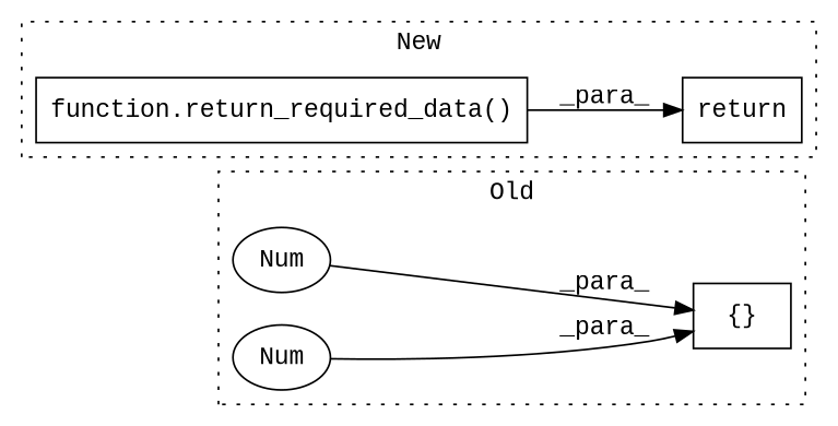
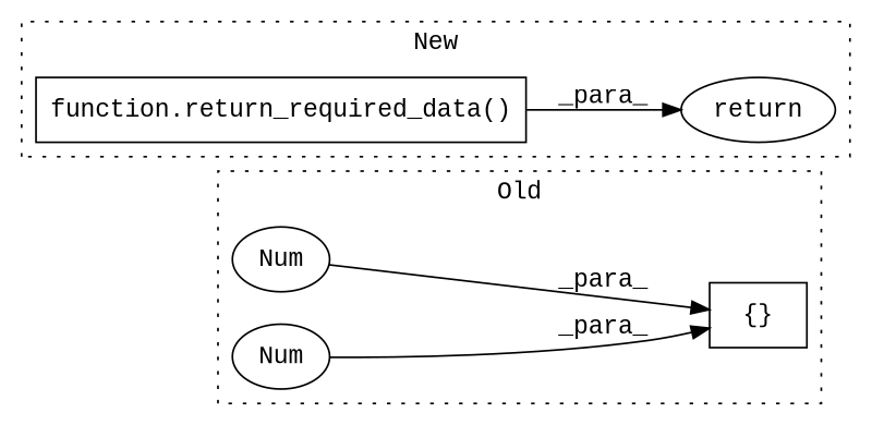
  digraph {
    rankdir=LR
    fontname="Liberation Mono"
    node [a=76 l=1 shape=box fontname="Liberation Mono"]
    edge [fontname="Liberation Mono"]
    n1 [a=59 l="1,0" label="{}" s="10905,10910"]
    n2 [label=Num s=10909 shape=ellipse]
    n3 [label=Num s=10906 shape=ellipse]
    n4 [a=75 l="21,1" label="function.return_required_data()" s="11672,11894"]
-   n5 [a=93 l=7 label=return s=11665]
+   n5 [a=93 l=7 label=return s=11665 shape=ellipse]
    subgraph cluster_1 {
      label=Old
      style=dotted
      n1
      n2
      n3
    }
    subgraph cluster_2 {
      label=New
      style=dotted
      n4
      n5
    }
    n2 -> n1 [label=_para_]
    n3 -> n1 [label=_para_]
    n4 -> n5 [label=_para_]
  }
